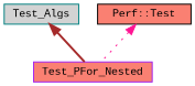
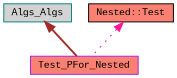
  digraph {
    fontname="Liberation Mono"
    node [fillcolor=salmon fontname="Liberation Mono" fontsize=10 shape=box style=filled]
    edge [dir=back fontname="Liberation Mono" fontsize=10 labelfontname=Helvetica labelfontsize=10]
    n1 [color=purple fontcolor=black height=0.2 label=Test_PFor_Nested width=0.4]
-   n2 [color=teal fillcolor=lightgrey height=0.2 label=Test_Algs width=0.4]
-   n3 [color=black height=0.2 label="Perf::Test" width=0.4]
+   n2 [color=teal fillcolor=lightgrey height=0.2 label=Algs_Algs width=0.4]
+   n3 [color=black height=0.2 label="Nested::Test" width=0.4]
    n2 -> n1 [color=brown style=bold]
    n3 -> n1 [color=deeppink style=dotted]
  }
